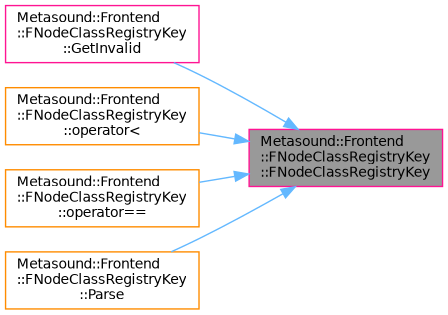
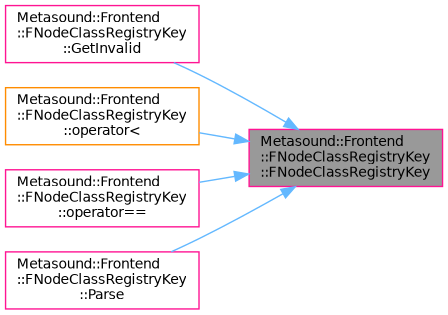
  digraph {
    rankdir=RL
    node [color=deeppink fillcolor=white fontname=Helvetica fontsize=10 shape=box style=filled]
    edge [color=steelblue1 dir=back fontname=Helvetica fontsize=10 labelfontname=Helvetica labelfontsize=10 style=solid]
    n1 [fillcolor=grey60 fontcolor=black height=0.2 label="Metasound::Frontend\l::FNodeClassRegistryKey\l::FNodeClassRegistryKey" width=0.4]
    n2 [height=0.2 label="Metasound::Frontend\l::FNodeClassRegistryKey\l::GetInvalid" width=0.4]
    n3 [color=darkorange height=0.2 label="Metasound::Frontend\l::FNodeClassRegistryKey\l::operator\<" width=0.4]
-   n4 [color=darkorange height=0.2 label="Metasound::Frontend\l::FNodeClassRegistryKey\l::operator==" width=0.4]
-   n5 [color=darkorange height=0.2 label="Metasound::Frontend\l::FNodeClassRegistryKey\l::Parse" width=0.4]
+   n4 [height=0.2 label="Metasound::Frontend\l::FNodeClassRegistryKey\l::operator==" width=0.4]
+   n5 [height=0.2 label="Metasound::Frontend\l::FNodeClassRegistryKey\l::Parse" width=0.4]
    n1 -> n2
    n1 -> n3
    n1 -> n4
    n1 -> n5
  }
